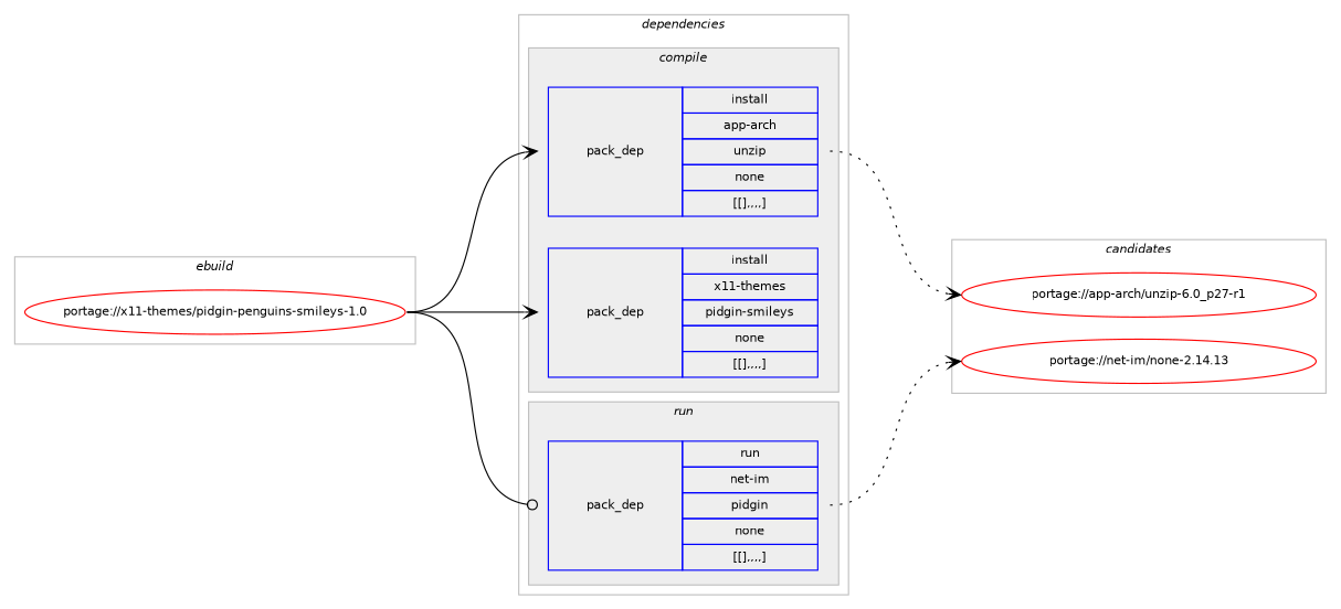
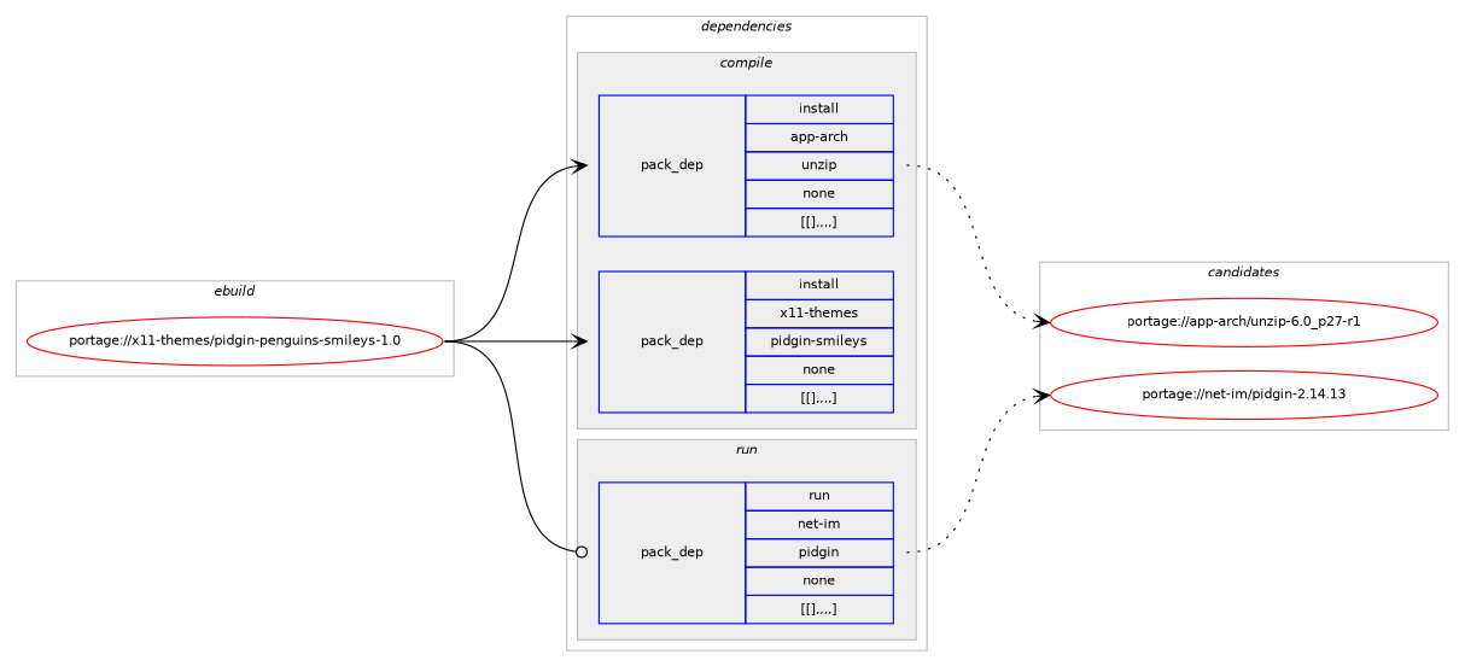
  digraph {
    compound=true
    concentrate=true
    fontname=Helvetica
    fontsize=10
    newrank=true
    rankdir=LR
    ranksep=1.5
    node [color=red fontname=Helvetica fontsize=10]
    edge [arrowhead=vee headport=w style=solid tailport=e weight=20]
    n1 [label="portage://x11-themes/pidgin-penguins-smileys-1.0" width=4]
    n2 [color=blue label=<<TABLE BORDER="0" CELLBORDER="1" CELLSPACING="0" CELLPADDING="4" WIDTH="220"><TR><TD ROWSPAN="6" CELLPADDING="30">pack_dep</TD></TR><TR><TD WIDTH="110">install</TD></TR><TR><TD>app-arch</TD></TR><TR><TD>unzip</TD></TR><TR><TD>none</TD></TR><TR><TD>[[],,,,]</TD></TR></TABLE>> shape=none]
    n3 [color=blue label=<<TABLE BORDER="0" CELLBORDER="1" CELLSPACING="0" CELLPADDING="4" WIDTH="220"><TR><TD ROWSPAN="6" CELLPADDING="30">pack_dep</TD></TR><TR><TD WIDTH="110">install</TD></TR><TR><TD>x11-themes</TD></TR><TR><TD>pidgin-smileys</TD></TR><TR><TD>none</TD></TR><TR><TD>[[],,,,]</TD></TR></TABLE>> shape=none]
    n4 [color=blue label=<<TABLE BORDER="0" CELLBORDER="1" CELLSPACING="0" CELLPADDING="4" WIDTH="220"><TR><TD ROWSPAN="6" CELLPADDING="30">pack_dep</TD></TR><TR><TD WIDTH="110">run</TD></TR><TR><TD>net-im</TD></TR><TR><TD>pidgin</TD></TR><TR><TD>none</TD></TR><TR><TD>[[],,,,]</TD></TR></TABLE>> shape=none]
    n5 [label="portage://app-arch/unzip-6.0_p27-r1" width=4]
-   n6 [label="portage://net-im/none-2.14.13" width=4]
+   n6 [label="portage://net-im/pidgin-2.14.13" width=4]
    subgraph cluster_1 {
      color=gray
      label=<<i>ebuild</i>>
      n1
    }
    subgraph cluster_2 {
      color=gray
      label=<<i>dependencies</i>>
      subgraph cluster_3 {
        color=gray
        fillcolor="#eeeeee"
        label=<<i>compile</i>>
        style=filled
        subgraph sub_4 {
          color=gray
          fillcolor="#eeeeee"
          label=<<i>compile</i>>
          style=filled
          n2
        }
        subgraph sub_5 {
          color=gray
          fillcolor="#eeeeee"
          label=<<i>compile</i>>
          style=filled
          n3
        }
      }
      subgraph cluster_6 {
        color=gray
        fillcolor="#eeeeee"
        label=<<i>compile and run</i>>
        style=filled
      }
      subgraph cluster_7 {
        color=gray
        fillcolor="#eeeeee"
        label=<<i>run</i>>
        style=filled
        subgraph sub_8 {
          color=gray
          fillcolor="#eeeeee"
          label=<<i>run</i>>
          style=filled
          n4
        }
      }
    }
    subgraph cluster_9 {
      color=gray
      label=<<i>candidates</i>>
      rank=same
      subgraph sub_10 {
        color=black
        label=<<i>candidates</i>>
        nodesep=1
        rank=same
        n5
      }
      subgraph sub_11 {
        color=black
        label=<<i>candidates</i>>
        nodesep=1
        rank=same
      }
      subgraph sub_12 {
        color=black
        label=<<i>candidates</i>>
        nodesep=1
        rank=same
        n6
      }
    }
    n1 -> n2
    n1 -> n3
    n1 -> n4 [arrowhead=odot]
    n2 -> n5 [style=dotted weight=100]
    n4 -> n6 [style=dotted weight=100]
  }
